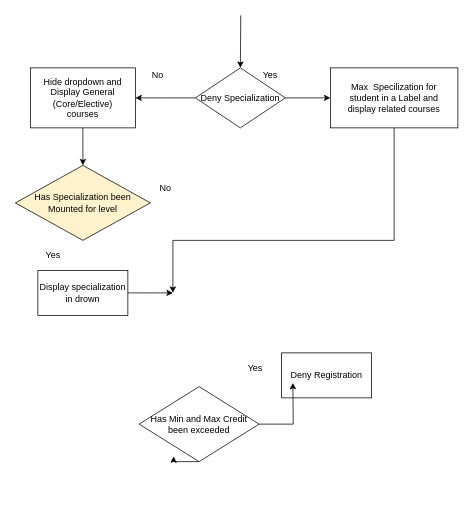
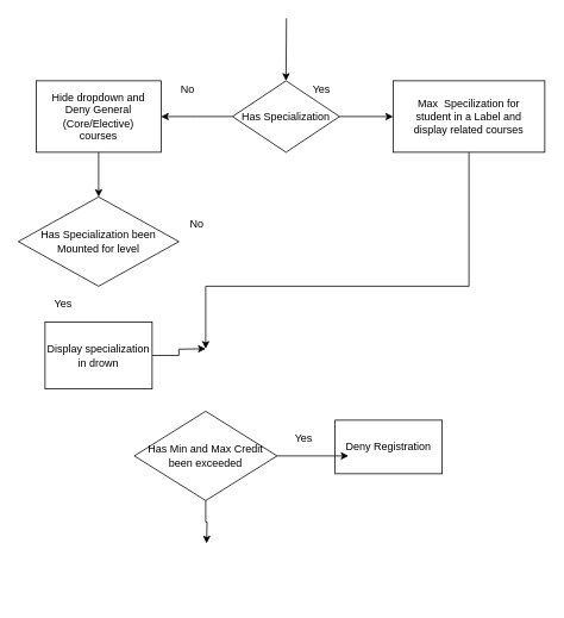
  <mxCell id="0" />
  <mxCell id="1" parent="0" />
  <mxCell id="2" value="" style="group" parent="1" vertex="1" connectable="0"><mxGeometry x="20" y="20" width="590" height="650" as="geometry" /></mxCell>
  <mxCell id="3" style="edgeStyle=orthogonalEdgeStyle;rounded=0;orthogonalLoop=1;jettySize=auto;html=1;" parent="2" source="4" edge="1"><mxGeometry relative="1" as="geometry"><mxPoint x="160" y="110" as="targetPoint" /></mxGeometry></mxCell>
- <mxCell id="4" value="Deny Specialization" style="rhombus;whiteSpace=wrap;html=1;" parent="2" vertex="1"><mxGeometry x="240" y="70" width="120" height="80" as="geometry" /></mxCell>
+ <mxCell id="4" value="Has Specialization" style="rhombus;whiteSpace=wrap;html=1;" parent="2" vertex="1"><mxGeometry x="240" y="70" width="120" height="80" as="geometry" /></mxCell>
  <mxCell id="5" value="" style="endArrow=classic;html=1;" parent="2" edge="1"><mxGeometry width="50" height="50" relative="1" as="geometry"><mxPoint x="300.5" as="sourcePoint" /><mxPoint x="300" y="70" as="targetPoint" /><Array as="points" /></mxGeometry></mxCell>
  <mxCell id="6" value="Yes" style="text;html=1;strokeColor=none;fillColor=none;align=center;verticalAlign=middle;whiteSpace=wrap;rounded=0;" parent="2" vertex="1"><mxGeometry x="320" y="70" width="40" height="20" as="geometry" /></mxCell>
  <mxCell id="7" style="edgeStyle=orthogonalEdgeStyle;rounded=0;orthogonalLoop=1;jettySize=auto;html=1;" parent="2" source="8" edge="1"><mxGeometry relative="1" as="geometry"><mxPoint x="210" y="370" as="targetPoint" /><Array as="points"><mxPoint x="505" y="300" /><mxPoint x="210" y="300" /></Array></mxGeometry></mxCell>
  <mxCell id="8" value="" style="rounded=0;whiteSpace=wrap;html=1;" parent="2" vertex="1"><mxGeometry x="420" y="70" width="170" height="80" as="geometry" /></mxCell>
  <mxCell id="9" style="edgeStyle=orthogonalEdgeStyle;rounded=0;orthogonalLoop=1;jettySize=auto;html=1;entryX=0;entryY=0.5;entryDx=0;entryDy=0;" parent="2" source="4" target="8" edge="1"><mxGeometry relative="1" as="geometry"><mxPoint x="380" y="110" as="targetPoint" /></mxGeometry></mxCell>
  <mxCell id="10" value="Max&amp;nbsp; Specilization for student in a Label and display related courses" style="text;html=1;strokeColor=none;fillColor=none;align=center;verticalAlign=middle;whiteSpace=wrap;rounded=0;" parent="2" vertex="1"><mxGeometry x="430" y="100" width="150" height="20" as="geometry" /></mxCell>
  <mxCell id="11" value="" style="rounded=0;whiteSpace=wrap;html=1;" parent="2" vertex="1"><mxGeometry x="20" y="70" width="140" height="80" as="geometry" /></mxCell>
  <mxCell id="12" style="edgeStyle=orthogonalEdgeStyle;rounded=0;orthogonalLoop=1;jettySize=auto;html=1;entryX=0.5;entryY=0;entryDx=0;entryDy=0;exitX=0.5;exitY=1;exitDx=0;exitDy=0;" parent="2" source="11" target="20" edge="1"><mxGeometry relative="1" as="geometry"><mxPoint x="90" y="160" as="sourcePoint" /></mxGeometry></mxCell>
- <mxCell id="13" value="Hide dropdown and Display General (Core/Elective) courses" style="text;html=1;strokeColor=none;fillColor=none;align=center;verticalAlign=middle;whiteSpace=wrap;rounded=0;" parent="2" vertex="1"><mxGeometry x="30" y="80" width="120" height="60" as="geometry" /></mxCell>
+ <mxCell id="13" value="Hide dropdown and Deny General (Core/Elective) courses" style="text;html=1;strokeColor=none;fillColor=none;align=center;verticalAlign=middle;whiteSpace=wrap;rounded=0;" parent="2" vertex="1"><mxGeometry x="30" y="80" width="120" height="60" as="geometry" /></mxCell>
  <mxCell id="14" value="No" style="text;html=1;strokeColor=none;fillColor=none;align=center;verticalAlign=middle;whiteSpace=wrap;rounded=0;" parent="2" vertex="1"><mxGeometry x="170" y="70" width="40" height="20" as="geometry" /></mxCell>
  <mxCell id="15" value="Deny Registration" style="rounded=0;whiteSpace=wrap;html=1;" parent="2" vertex="1"><mxGeometry x="355" y="450" width="120" height="60" as="geometry" /></mxCell>
  <mxCell id="16" style="edgeStyle=orthogonalEdgeStyle;rounded=0;orthogonalLoop=1;jettySize=auto;html=1;exitX=1;exitY=0.5;exitDx=0;exitDy=0;" parent="2" source="18" edge="1"><mxGeometry relative="1" as="geometry"><mxPoint x="370" y="490" as="targetPoint" /></mxGeometry></mxCell>
  <mxCell id="17" style="edgeStyle=orthogonalEdgeStyle;rounded=0;orthogonalLoop=1;jettySize=auto;html=1;exitX=0.5;exitY=1;exitDx=0;exitDy=0;" parent="2" source="18" edge="1"><mxGeometry relative="1" as="geometry"><mxPoint x="211" y="588" as="targetPoint" /></mxGeometry></mxCell>
- <mxCell id="18" value="Has Min and Max Credit been exceeded" style="rhombus;whiteSpace=wrap;html=1;" parent="2" vertex="1"><mxGeometry x="165" y="495" width="160" height="100" as="geometry" /></mxCell>
+ <mxCell id="18" value="Has Min and Max Credit been exceeded" style="rhombus;whiteSpace=wrap;html=1;" parent="2" vertex="1"><mxGeometry x="130" y="440" width="160" height="100" as="geometry" /></mxCell>
  <mxCell id="19" value="Yes" style="text;html=1;strokeColor=none;fillColor=none;align=center;verticalAlign=middle;whiteSpace=wrap;rounded=0;" parent="2" vertex="1"><mxGeometry x="300" y="460" width="40" height="20" as="geometry" /></mxCell>
- <mxCell id="20" value="Has Specialization been Mounted for level" style="rhombus;whiteSpace=wrap;html=1;fillColor=#fff2cc;" parent="2" vertex="1"><mxGeometry y="200" width="180" height="100" as="geometry" /></mxCell>
+ <mxCell id="20" value="Has Specialization been Mounted for level" style="rhombus;whiteSpace=wrap;html=1;" parent="2" vertex="1"><mxGeometry y="200" width="180" height="100" as="geometry" /></mxCell>
  <mxCell id="21" style="edgeStyle=orthogonalEdgeStyle;rounded=0;orthogonalLoop=1;jettySize=auto;html=1;" parent="2" source="22" edge="1"><mxGeometry relative="1" as="geometry"><mxPoint x="210" y="370" as="targetPoint" /></mxGeometry></mxCell>
- <mxCell id="22" value="Display specialization in drown" style="rounded=0;whiteSpace=wrap;html=1;" parent="2" vertex="1"><mxGeometry x="30" y="340" width="120" height="60" as="geometry" /></mxCell>
+ <mxCell id="22" value="Display specialization in drown" style="rounded=0;whiteSpace=wrap;html=1;" parent="2" vertex="1"><mxGeometry x="30" y="340" width="120" height="75" as="geometry" /></mxCell>
  <mxCell id="23" value="Yes" style="text;html=1;align=center;verticalAlign=middle;resizable=0;points=[];autosize=1;strokeColor=none;" parent="2" vertex="1"><mxGeometry x="30" y="310" width="40" height="20" as="geometry" /></mxCell>
  <mxCell id="24" value="No" style="text;html=1;align=center;verticalAlign=middle;resizable=0;points=[];autosize=1;strokeColor=none;" parent="2" vertex="1"><mxGeometry x="185" y="220" width="30" height="20" as="geometry" /></mxCell>
